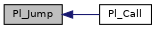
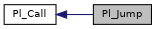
  digraph {
    rankdir=LR
    node [color=black fontname=Helvetica fontsize=10 shape=record style=filled]
    n1 [fillcolor=grey75 fontcolor=black height=0.2 label=Pl_Jump width=0.4]
    n2 [fillcolor=white height=0.2 label=Pl_Call width=0.4]
-   n1 -> n2 [color=midnightblue dir=back fontname=Helvetica fontsize=10 labelfontname=Helvetica labelfontsize=10 style=solid]
+   n2 -> n1 [color=midnightblue dir=back fontname=Helvetica fontsize=10 labelfontname=Helvetica labelfontsize=10 style=solid]
  }
